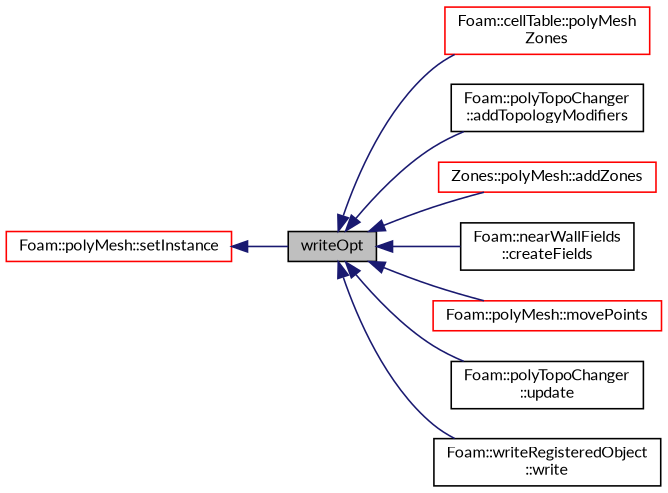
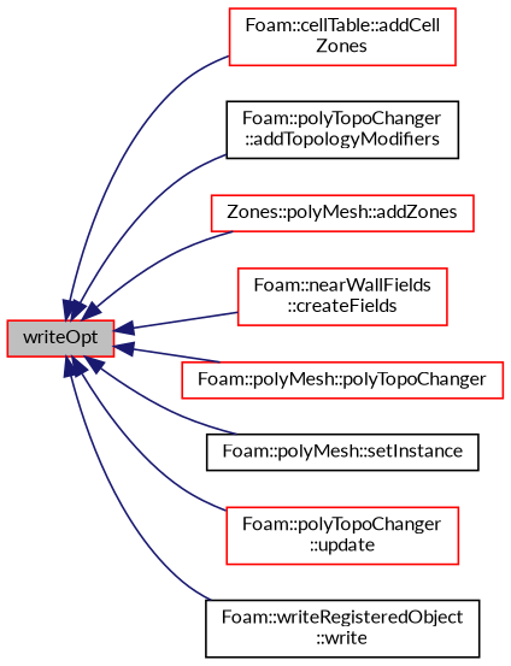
  digraph {
    fontname=Lato
    rankdir=LR
    node [color=red fontname=Lato fontsize=10 shape=record]
    edge [color=midnightblue dir=back fontname=Lato fontsize=10 labelfontname=FreeSans labelfontsize=10 style=solid]
-   n1 [color=black fillcolor=grey75 fontcolor=black height=0.2 label=writeOpt style=filled width=0.4]
-   n2 [height=0.2 label="Foam::cellTable::polyMesh\lZones" width=0.4]
+   n1 [fillcolor=grey75 fontcolor=black height=0.2 label=writeOpt style=filled width=0.4]
+   n2 [height=0.2 label="Foam::cellTable::addCell\lZones" width=0.4]
    n3 [color=black height=0.2 label="Foam::polyTopoChanger\l::addTopologyModifiers" width=0.4]
    n4 [height=0.2 label="Zones::polyMesh::addZones" width=0.4]
-   n5 [color=black height=0.2 label="Foam::nearWallFields\l::createFields" width=0.4]
-   n6 [height=0.2 label="Foam::polyMesh::movePoints" width=0.4]
-   n7 [height=0.2 label="Foam::polyMesh::setInstance" width=0.4]
-   n8 [color=black height=0.2 label="Foam::polyTopoChanger\l::update" width=0.4]
+   n5 [height=0.2 label="Foam::nearWallFields\l::createFields" width=0.4]
+   n6 [height=0.2 label="Foam::polyMesh::polyTopoChanger" width=0.4]
+   n7 [color=black height=0.2 label="Foam::polyMesh::setInstance" width=0.4]
+   n8 [height=0.2 label="Foam::polyTopoChanger\l::update" width=0.4]
    n9 [color=black height=0.2 label="Foam::writeRegisteredObject\l::write" width=0.4]
    n1 -> n2
    n1 -> n3
    n1 -> n4
    n1 -> n5
    n1 -> n6
-   n7 -> n1
+   n1 -> n7
    n1 -> n8
    n1 -> n9
  }
